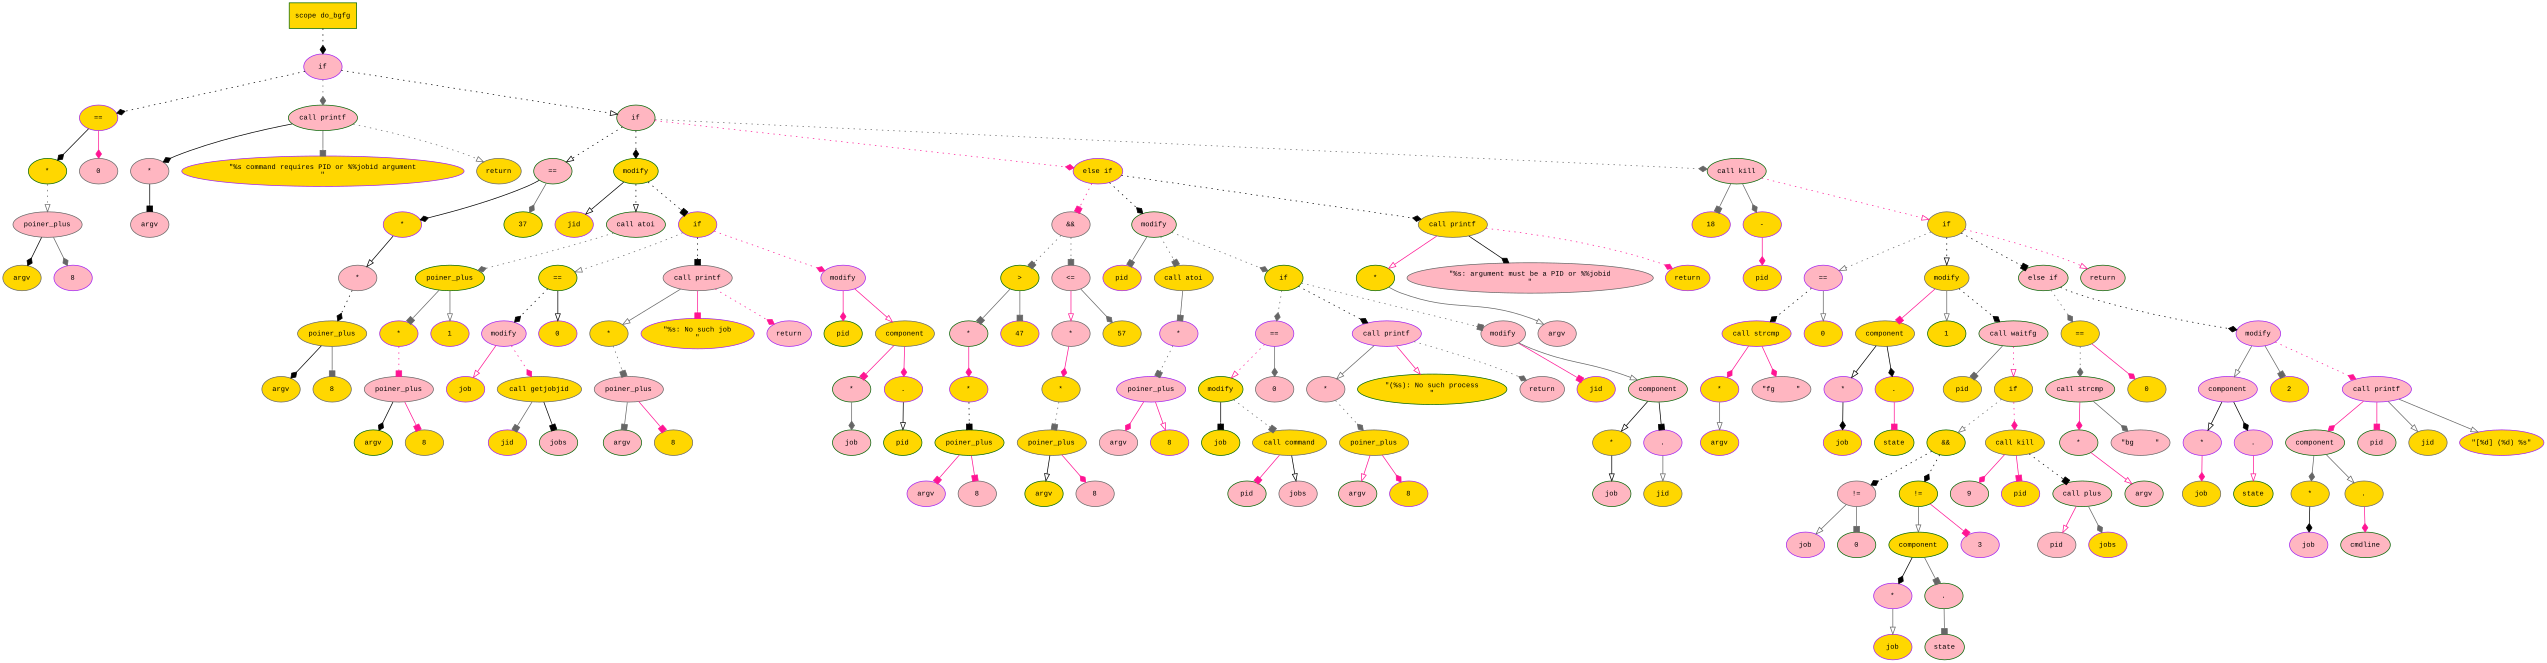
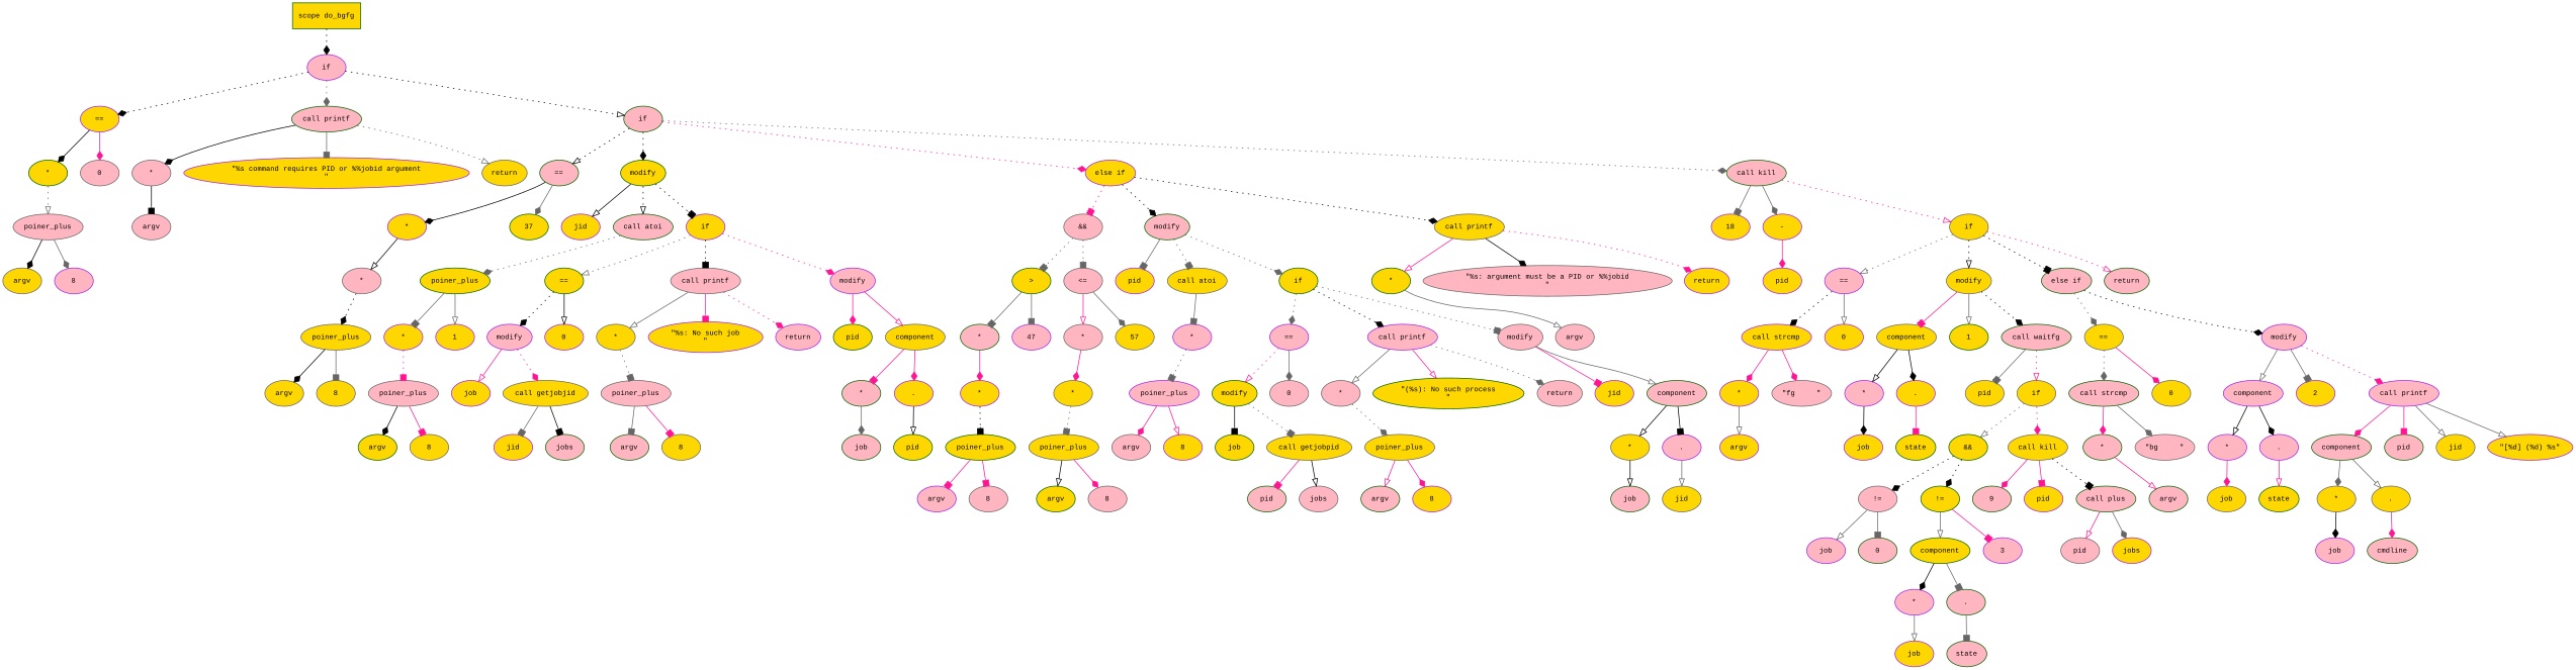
  digraph {
    fontname="Times New Roman"
    fontsize=10
    node [color=purple fillcolor=gold fontname="Courier New" fontsize=10 shape=ellipse style=filled]
    edge [arrowhead=diamond color=gray40 fontname="Times New Roman" fontsize=10]
    n1 [color=darkgreen label="scope do_bgfg" shape=box]
    n2 [fillcolor=lightpink label=if]
    n3 [label="=="]
    n4 [color=darkgreen fillcolor=lightpink label="call printf"]
    n5 [color=darkgreen fillcolor=lightpink label=if]
    n6 [color=darkgreen label="*"]
    n7 [color=gray40 fillcolor=lightpink label=0]
    n8 [color=gray40 fillcolor=lightpink label="*"]
    n9 [label="\"%s command requires PID or %%jobid argument\n\""]
    n10 [color=gray40 label=return]
    n11 [color=darkgreen fillcolor=lightpink label="=="]
    n12 [color=darkgreen label=modify]
    n13 [label="else if"]
    n14 [color=darkgreen fillcolor=lightpink label="call kill"]
    n15 [color=gray40 fillcolor=lightpink label=poiner_plus]
    n16 [color=gray40 label=argv]
    n17 [fillcolor=lightpink label=8]
    n18 [color=gray40 fillcolor=lightpink label=argv]
    n19 [label="*"]
    n20 [color=darkgreen label=37]
    n21 [label=jid]
    n22 [color=darkgreen fillcolor=lightpink label="call atoi"]
    n23 [label=if]
    n24 [color=gray40 fillcolor=lightpink label="&&"]
    n25 [color=darkgreen fillcolor=lightpink label=modify]
    n26 [color=gray40 label="call printf"]
    n27 [label=18]
    n28 [label="-"]
    n29 [color=gray40 label=if]
    n30 [color=gray40 fillcolor=lightpink label="*"]
    n31 [color=gray40 label=poiner_plus]
    n32 [color=gray40 label=argv]
    n33 [color=gray40 label=8]
    n34 [color=darkgreen label=poiner_plus]
    n35 [color=darkgreen label="=="]
    n36 [color=gray40 fillcolor=lightpink label="call printf"]
    n37 [fillcolor=lightpink label=modify]
    n38 [label="*"]
    n39 [label=1]
    n40 [color=gray40 fillcolor=lightpink label=poiner_plus]
    n41 [color=darkgreen label=argv]
    n42 [color=gray40 label=8]
    n43 [fillcolor=lightpink label=modify]
    n44 [label=0]
    n45 [color=gray40 label="*"]
    n46 [label="\"%s: No such job\n\""]
    n47 [fillcolor=lightpink label=return]
    n48 [color=darkgreen label=pid]
    n49 [color=gray40 label=component]
    n50 [label=job]
    n51 [color=gray40 label="call getjobjid"]
    n52 [label=jid]
    n53 [color=darkgreen fillcolor=lightpink label=jobs]
    n54 [color=gray40 fillcolor=lightpink label=poiner_plus]
    n55 [color=darkgreen fillcolor=lightpink label=argv]
    n56 [color=gray40 label=8]
    n57 [color=darkgreen fillcolor=lightpink label="*"]
    n58 [label="."]
    n59 [color=darkgreen fillcolor=lightpink label=job]
    n60 [color=darkgreen label=pid]
    n61 [color=darkgreen label=">"]
    n62 [color=gray40 fillcolor=lightpink label="<="]
    n63 [label=pid]
    n64 [color=gray40 label="call atoi"]
    n65 [color=darkgreen label=if]
    n66 [color=darkgreen label="*"]
    n67 [color=gray40 fillcolor=lightpink label="\"%s: argument must be a PID or %%jobid\n\""]
    n68 [label=return]
    n69 [color=darkgreen fillcolor=lightpink label="*"]
-   n70 [label=47]
+   n70 [fillcolor=lightpink label=47]
    n71 [color=gray40 fillcolor=lightpink label="*"]
    n72 [color=gray40 label=57]
    n73 [label="*"]
    n74 [color=darkgreen label=poiner_plus]
    n75 [fillcolor=lightpink label=argv]
    n76 [color=gray40 fillcolor=lightpink label=8]
    n77 [color=gray40 label="*"]
    n78 [color=gray40 label=poiner_plus]
    n79 [color=darkgreen label=argv]
    n80 [color=gray40 fillcolor=lightpink label=8]
    n81 [fillcolor=lightpink label="*"]
    n82 [fillcolor=lightpink label="=="]
    n83 [fillcolor=lightpink label="call printf"]
    n84 [color=gray40 fillcolor=lightpink label=modify]
    n85 [fillcolor=lightpink label=poiner_plus]
    n86 [color=gray40 fillcolor=lightpink label=argv]
    n87 [label=8]
    n88 [color=darkgreen label=modify]
    n89 [color=gray40 fillcolor=lightpink label=0]
    n90 [color=gray40 fillcolor=lightpink label="*"]
    n91 [color=darkgreen label="\"(%s): No such process\n\""]
    n92 [color=gray40 fillcolor=lightpink label=return]
    n93 [label=jid]
    n94 [color=darkgreen fillcolor=lightpink label=component]
    n95 [color=darkgreen label=job]
-   n96 [color=gray40 label="call command"]
+   n96 [color=gray40 label="call getjobpid"]
    n97 [color=darkgreen fillcolor=lightpink label=pid]
    n98 [color=gray40 fillcolor=lightpink label=jobs]
    n99 [color=gray40 label=poiner_plus]
    n100 [color=darkgreen fillcolor=lightpink label=argv]
    n101 [label=8]
    n102 [color=gray40 label="*"]
    n103 [fillcolor=lightpink label="."]
    n104 [color=darkgreen fillcolor=lightpink label=job]
    n105 [color=gray40 label=jid]
    n106 [color=gray40 fillcolor=lightpink label=argv]
    n107 [label=pid]
    n108 [fillcolor=lightpink label="=="]
    n109 [color=gray40 label=modify]
    n110 [color=darkgreen fillcolor=lightpink label="else if"]
    n111 [color=darkgreen fillcolor=lightpink label=return]
    n112 [label="call strcmp"]
    n113 [label=0]
    n114 [color=gray40 label=component]
    n115 [color=darkgreen label=1]
    n116 [color=darkgreen fillcolor=lightpink label="call waitfg"]
    n117 [color=gray40 label="=="]
    n118 [fillcolor=lightpink label=modify]
    n119 [label="*"]
    n120 [color=gray40 fillcolor=lightpink label="\"fg     \""]
    n121 [label=argv]
    n122 [fillcolor=lightpink label="*"]
    n123 [label="."]
    n124 [color=gray40 label=pid]
    n125 [color=gray40 label=if]
    n126 [label=job]
    n127 [color=darkgreen label=state]
    n128 [color=darkgreen label="&&"]
    n129 [color=gray40 label="call kill"]
    n130 [color=gray40 fillcolor=lightpink label="!="]
    n131 [color=darkgreen label="!="]
    n132 [color=darkgreen fillcolor=lightpink label=9]
    n133 [label=pid]
    n134 [color=darkgreen fillcolor=lightpink label="call plus"]
    n135 [fillcolor=lightpink label=job]
    n136 [color=darkgreen fillcolor=lightpink label=0]
    n137 [color=darkgreen label=component]
    n138 [fillcolor=lightpink label=3]
    n139 [fillcolor=lightpink label="*"]
    n140 [color=darkgreen fillcolor=lightpink label="."]
    n141 [label=job]
    n142 [color=darkgreen fillcolor=lightpink label=state]
    n143 [color=gray40 fillcolor=lightpink label=pid]
    n144 [label=jobs]
    n145 [color=darkgreen fillcolor=lightpink label="call strcmp"]
    n146 [color=gray40 label=0]
    n147 [fillcolor=lightpink label=component]
    n148 [label=2]
    n149 [fillcolor=lightpink label="call printf"]
    n150 [color=darkgreen fillcolor=lightpink label="*"]
    n151 [color=gray40 fillcolor=lightpink label="\"bg     \""]
    n152 [color=darkgreen fillcolor=lightpink label=argv]
    n153 [fillcolor=lightpink label="*"]
    n154 [fillcolor=lightpink label="."]
    n155 [color=darkgreen fillcolor=lightpink label=component]
    n156 [color=darkgreen fillcolor=lightpink label=pid]
    n157 [color=gray40 label=jid]
    n158 [label="\"[%d] (%d) %s\""]
    n159 [color=gray40 label=job]
    n160 [color=darkgreen label=state]
    n161 [color=gray40 label="*"]
    n162 [color=gray40 label="."]
    n163 [fillcolor=lightpink label=job]
    n164 [color=darkgreen fillcolor=lightpink label=cmdline]
    n1 -> n2 [color=black style=dotted]
    n2 -> n3 [color=black style=dotted]
    n2 -> n4 [style=dotted]
    n2 -> n5 [arrowhead=onormal color=black style=dotted]
    n3 -> n6 [color=black]
    n3 -> n7 [color=deeppink]
    n4 -> n8 [color=black]
    n4 -> n9 [arrowhead=box]
    n4 -> n10 [arrowhead=onormal style=dotted]
    n5 -> n11 [arrowhead=onormal color=black style=dotted]
    n5 -> n12 [color=black style=dotted]
    n5 -> n13 [color=deeppink style=dotted]
    n5 -> n14 [style=dotted]
    n6 -> n15 [arrowhead=onormal style=dotted]
    n8 -> n18 [arrowhead=box color=black]
    n11 -> n19 [color=black]
    n11 -> n20
    n12 -> n21 [arrowhead=onormal color=black]
    n12 -> n22 [arrowhead=onormal color=black style=dotted]
    n12 -> n23 [arrowhead=box color=black style=dotted]
    n13 -> n24 [arrowhead=box color=deeppink style=dotted]
    n13 -> n25 [color=black style=dotted]
    n13 -> n26 [color=black style=dotted]
    n14 -> n27 [arrowhead=box]
    n14 -> n28
    n14 -> n29 [arrowhead=onormal color=deeppink style=dotted]
    n15 -> n16 [color=black]
    n15 -> n17
    n19 -> n30 [arrowhead=onormal color=black]
    n22 -> n34 [style=dotted]
    n23 -> n35 [arrowhead=onormal style=dotted]
    n23 -> n36 [arrowhead=box color=black style=dotted]
    n23 -> n37 [color=deeppink style=dotted]
    n24 -> n61 [arrowhead=box style=dotted]
    n24 -> n62 [arrowhead=box style=dotted]
    n25 -> n63 [arrowhead=box]
    n25 -> n64 [arrowhead=box style=dotted]
    n25 -> n65 [style=dotted]
    n26 -> n66 [arrowhead=onormal color=deeppink]
    n26 -> n67 [color=black]
    n26 -> n68 [color=deeppink style=dotted]
    n28 -> n107 [color=deeppink]
    n29 -> n108 [arrowhead=onormal style=dotted]
    n29 -> n109 [arrowhead=onormal color=black style=dotted]
    n29 -> n110 [arrowhead=box color=black style=dotted]
    n29 -> n111 [arrowhead=onormal color=deeppink style=dotted]
    n30 -> n31 [color=black style=dotted]
    n31 -> n32 [color=black]
    n31 -> n33 [arrowhead=box]
    n34 -> n38 [arrowhead=box]
    n34 -> n39 [arrowhead=onormal]
    n35 -> n43 [color=black style=dotted]
    n35 -> n44 [arrowhead=onormal color=black]
    n36 -> n45 [arrowhead=onormal]
    n36 -> n46 [arrowhead=box color=deeppink]
    n36 -> n47 [color=deeppink style=dotted]
    n37 -> n48 [color=deeppink]
    n37 -> n49 [arrowhead=onormal color=deeppink]
    n38 -> n40 [arrowhead=box color=deeppink style=dotted]
    n40 -> n41 [color=black]
    n40 -> n42 [arrowhead=box color=deeppink]
    n43 -> n50 [arrowhead=onormal color=deeppink]
    n43 -> n51 [color=deeppink style=dotted]
    n45 -> n54 [arrowhead=box style=dotted]
    n49 -> n57 [arrowhead=box color=deeppink]
    n49 -> n58 [color=deeppink]
    n51 -> n52 [arrowhead=box]
    n51 -> n53 [arrowhead=box color=black]
    n54 -> n55 [arrowhead=box]
    n54 -> n56 [arrowhead=box color=deeppink]
    n57 -> n59
    n58 -> n60 [arrowhead=onormal color=black]
    n61 -> n69 [arrowhead=box]
    n61 -> n70 [arrowhead=box]
    n62 -> n71 [arrowhead=onormal color=deeppink]
    n62 -> n72
    n64 -> n81 [arrowhead=box]
    n65 -> n82 [style=dotted]
    n65 -> n83 [color=black style=dotted]
    n65 -> n84 [arrowhead=box style=dotted]
    n66 -> n106 [arrowhead=onormal]
    n69 -> n73 [color=deeppink]
    n71 -> n77 [color=deeppink]
    n73 -> n74 [arrowhead=box color=black style=dotted]
    n74 -> n75 [arrowhead=box color=deeppink]
    n74 -> n76 [arrowhead=box color=deeppink]
    n77 -> n78 [arrowhead=box style=dotted]
    n78 -> n79 [arrowhead=onormal color=black]
    n78 -> n80 [color=deeppink]
    n81 -> n85 [arrowhead=box style=dotted]
    n82 -> n88 [arrowhead=onormal color=deeppink style=dotted]
    n82 -> n89
    n83 -> n90 [arrowhead=onormal]
    n83 -> n91 [arrowhead=onormal color=deeppink]
    n83 -> n92 [style=dotted]
    n84 -> n93 [arrowhead=box color=deeppink]
    n84 -> n94 [arrowhead=onormal]
    n85 -> n86 [color=deeppink]
    n85 -> n87 [arrowhead=onormal color=deeppink]
    n88 -> n95 [arrowhead=box color=black]
    n88 -> n96 [arrowhead=box style=dotted]
    n90 -> n99 [style=dotted]
    n94 -> n102 [arrowhead=onormal color=black]
    n94 -> n103 [arrowhead=box color=black]
    n96 -> n97 [arrowhead=box color=deeppink]
    n96 -> n98 [arrowhead=onormal color=black]
    n99 -> n100 [arrowhead=onormal color=deeppink]
    n99 -> n101 [color=deeppink]
    n102 -> n104 [arrowhead=onormal color=black]
    n103 -> n105 [arrowhead=onormal]
    n108 -> n112 [color=black style=dotted]
    n108 -> n113 [arrowhead=onormal]
    n109 -> n114 [arrowhead=box color=deeppink]
    n109 -> n115 [arrowhead=onormal]
    n109 -> n116 [color=black style=dotted]
    n110 -> n117 [style=dotted]
    n110 -> n118 [color=black style=dotted]
    n112 -> n119 [color=deeppink]
    n112 -> n120 [color=deeppink]
    n114 -> n122 [arrowhead=onormal color=black]
    n114 -> n123 [color=black]
    n116 -> n124 [arrowhead=box]
    n116 -> n125 [arrowhead=onormal color=deeppink style=dotted]
    n117 -> n145 [style=dotted]
    n117 -> n146 [color=deeppink]
    n118 -> n147 [arrowhead=onormal]
    n118 -> n148 [arrowhead=box]
    n118 -> n149 [color=deeppink style=dotted]
    n119 -> n121 [arrowhead=onormal]
    n122 -> n126 [color=black]
    n123 -> n127 [arrowhead=box color=deeppink]
    n125 -> n128 [arrowhead=onormal style=dotted]
    n125 -> n129 [color=deeppink style=dotted]
    n128 -> n130 [color=black style=dotted]
    n128 -> n131 [color=black style=dotted]
    n129 -> n132 [color=deeppink]
    n129 -> n133 [arrowhead=box color=deeppink]
    n129 -> n134 [arrowhead=box color=black style=dotted]
    n130 -> n135 [arrowhead=onormal]
    n130 -> n136 [arrowhead=box]
    n131 -> n137 [arrowhead=onormal]
    n131 -> n138 [arrowhead=box color=deeppink]
    n134 -> n143 [arrowhead=onormal color=deeppink]
    n134 -> n144
    n137 -> n139 [color=black]
    n137 -> n140 [arrowhead=box]
    n139 -> n141 [arrowhead=onormal]
    n140 -> n142 [arrowhead=box]
    n145 -> n150 [color=deeppink]
    n145 -> n151
    n147 -> n153 [arrowhead=onormal color=black]
    n147 -> n154 [color=black]
    n149 -> n155 [color=deeppink]
    n149 -> n156 [arrowhead=box color=deeppink]
    n149 -> n157 [arrowhead=onormal]
    n149 -> n158 [arrowhead=onormal]
    n150 -> n152 [arrowhead=onormal color=deeppink]
    n153 -> n159 [color=deeppink]
    n154 -> n160 [arrowhead=onormal color=deeppink]
    n155 -> n161
    n155 -> n162 [arrowhead=onormal]
    n161 -> n163 [color=black]
    n162 -> n164 [color=deeppink]
  }
